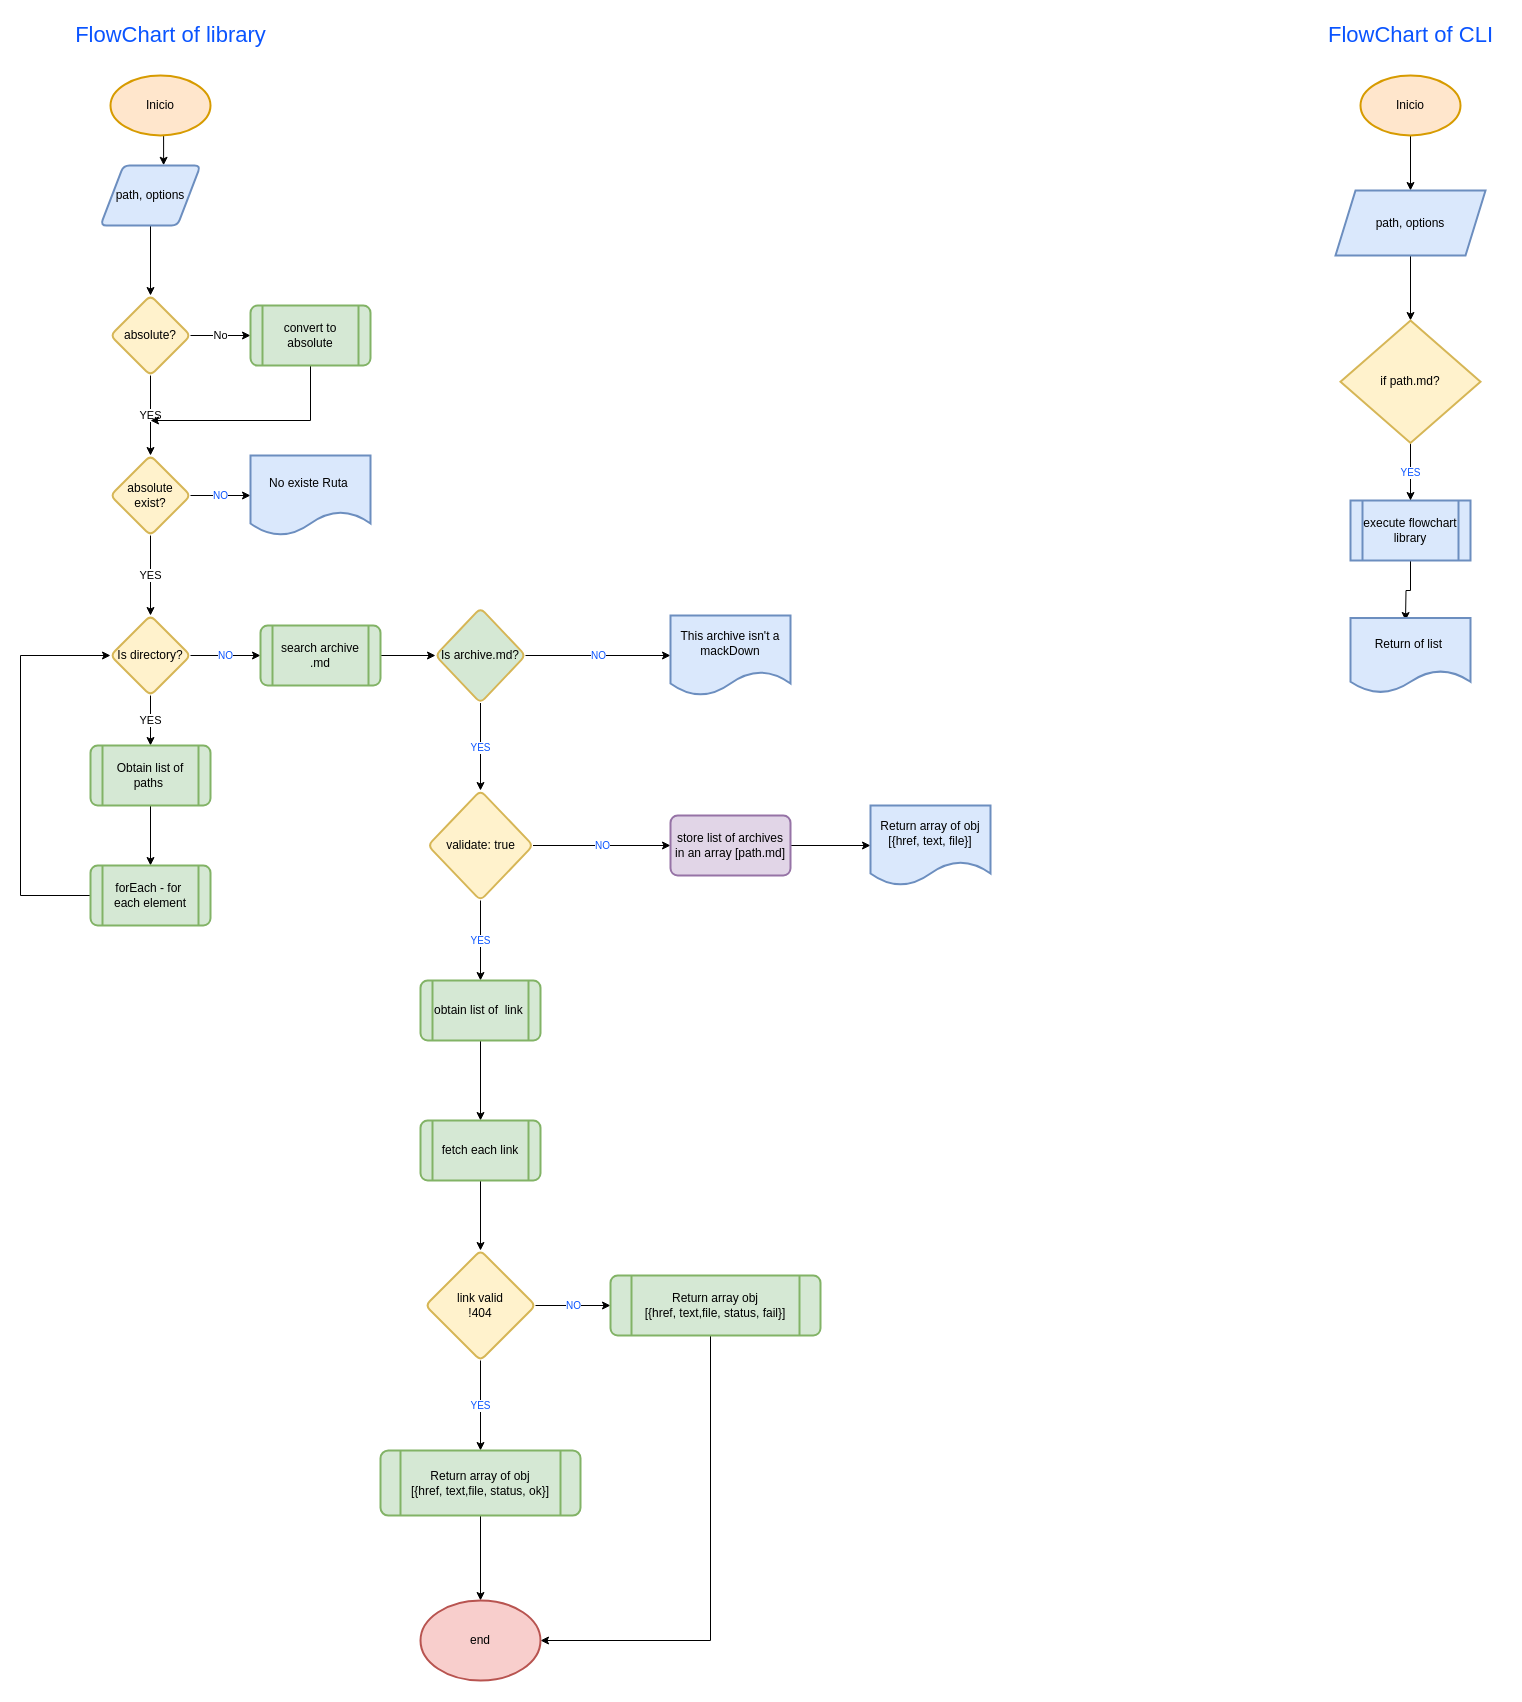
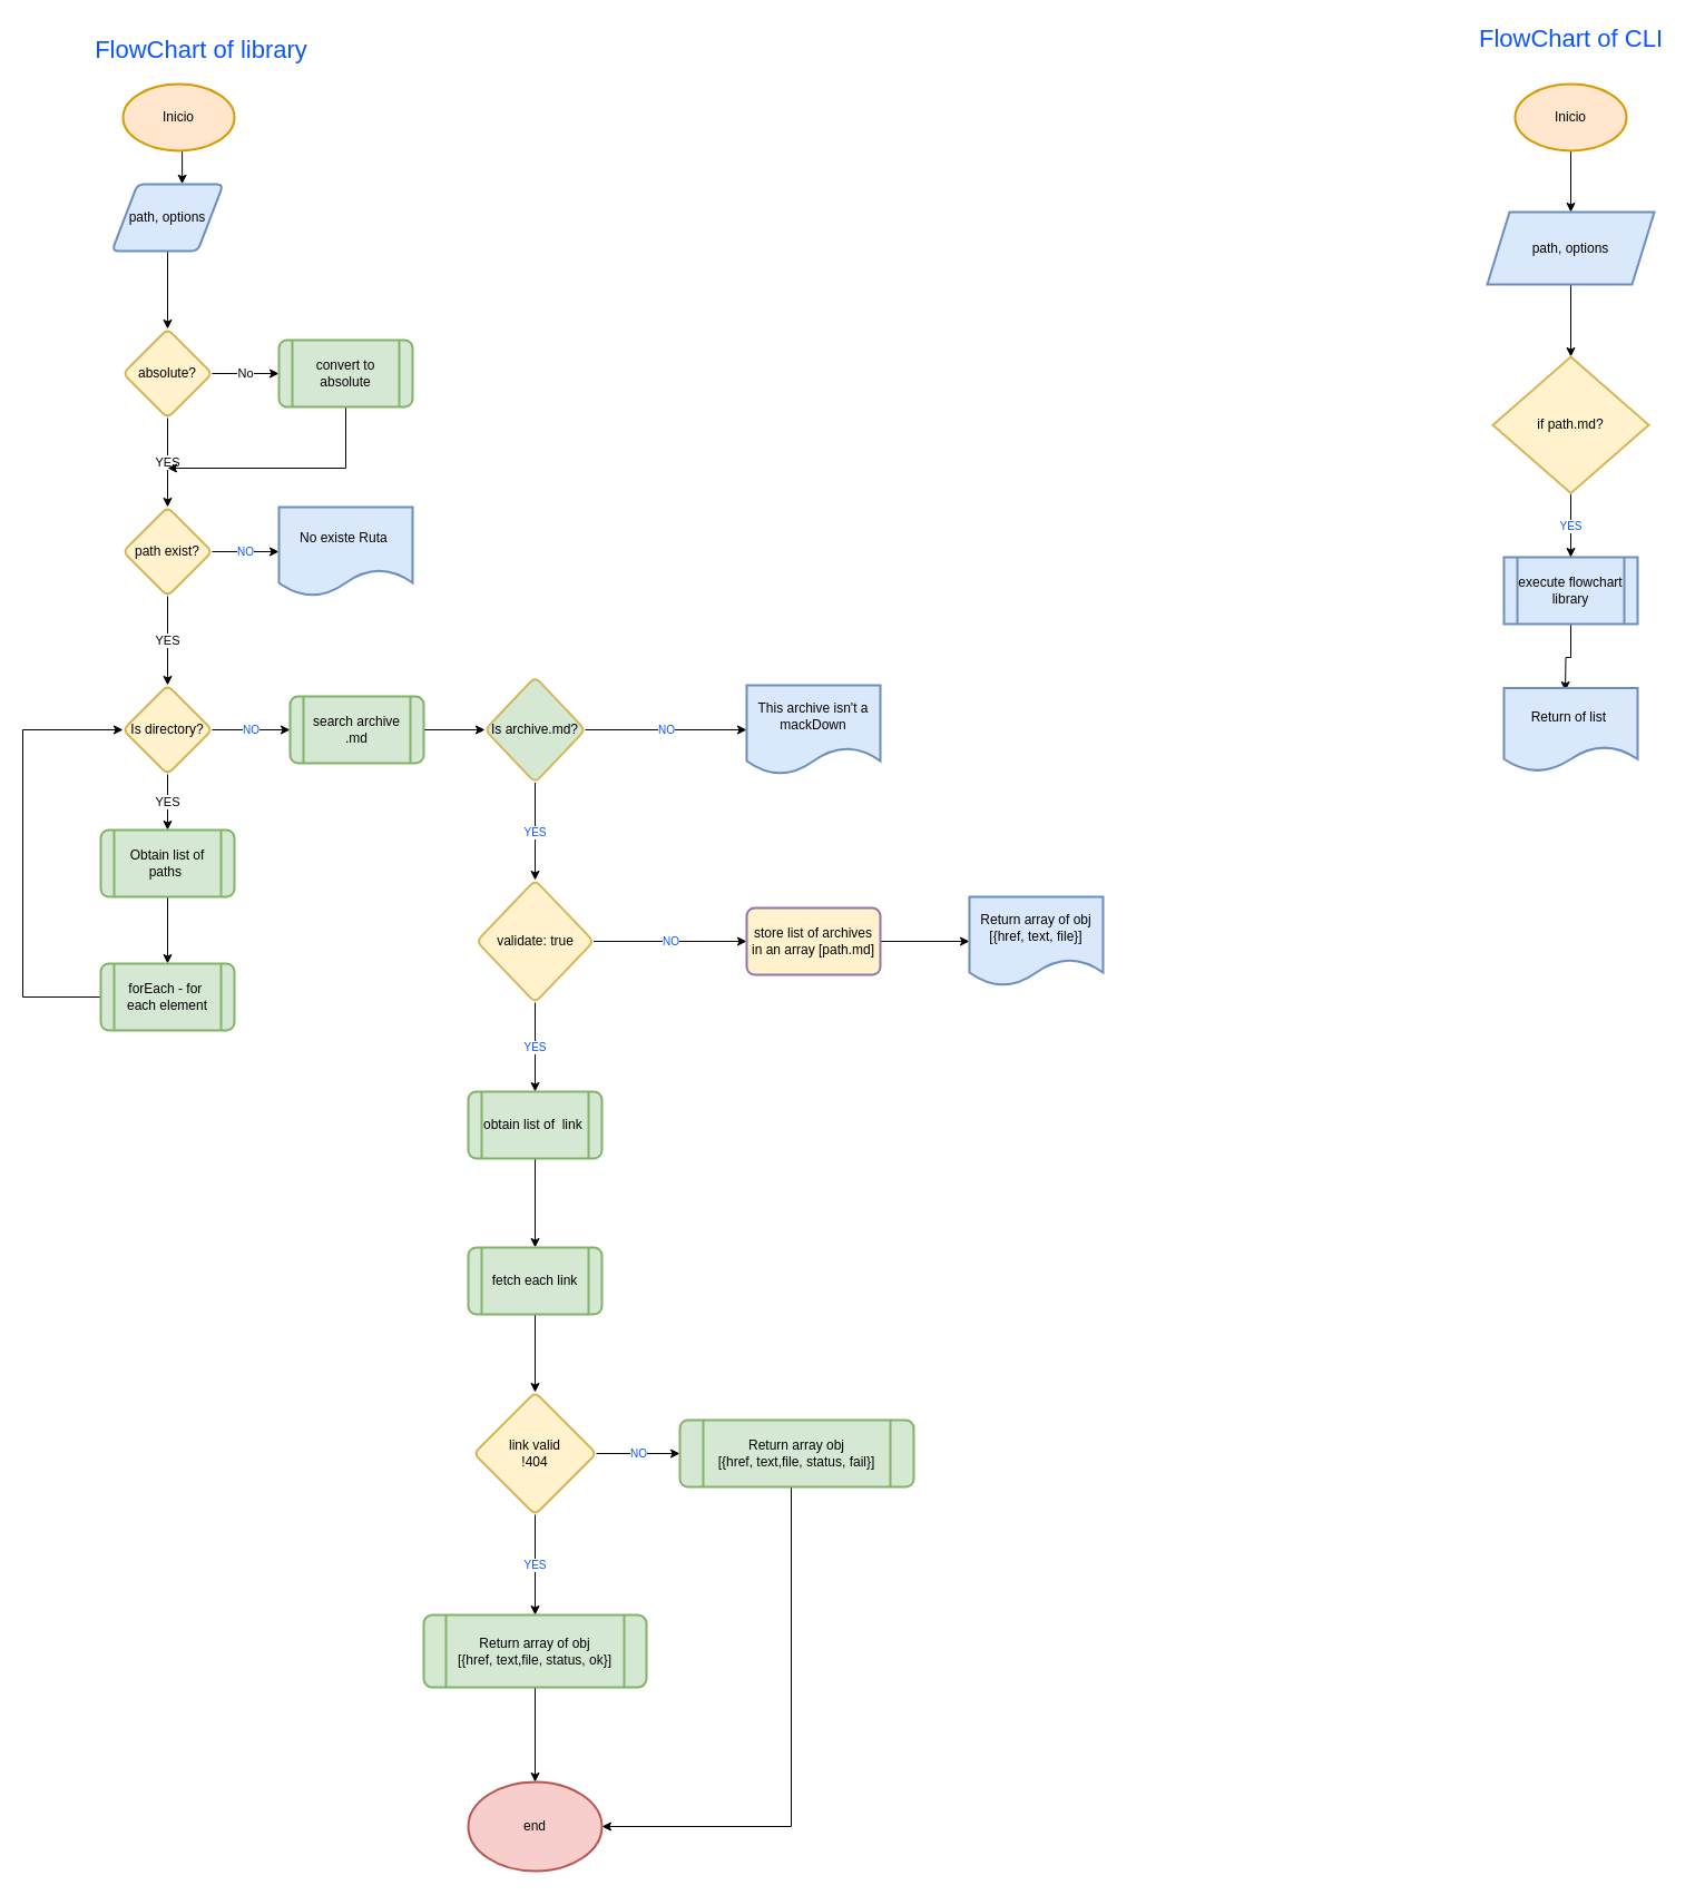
  <mxCell id="0" />
  <mxCell id="1" parent="0" />
  <mxCell id="2" style="edgeStyle=orthogonalEdgeStyle;rounded=0;orthogonalLoop=1;jettySize=auto;html=1;exitX=0.5;exitY=1;exitDx=0;exitDy=0;exitPerimeter=0;entryX=0.631;entryY=-0.004;entryDx=0;entryDy=0;entryPerimeter=0;" edge="1" parent="1" source="3" target="5"><mxGeometry relative="1" as="geometry" /></mxCell>
  <mxCell id="3" value="Inicio" style="strokeWidth=2;html=1;shape=mxgraph.flowchart.start_1;whiteSpace=wrap;fillColor=#ffe6cc;strokeColor=#d79b00;" vertex="1" parent="1"><mxGeometry x="110" y="75" width="100" height="60" as="geometry" /></mxCell>
  <mxCell id="4" value="" style="edgeStyle=orthogonalEdgeStyle;rounded=0;orthogonalLoop=1;jettySize=auto;html=1;" edge="1" parent="1" source="5" target="8"><mxGeometry relative="1" as="geometry" /></mxCell>
  <mxCell id="5" value="path, options" style="shape=parallelogram;html=1;strokeWidth=2;perimeter=parallelogramPerimeter;whiteSpace=wrap;rounded=1;arcSize=12;size=0.23;fillColor=#dae8fc;strokeColor=#6c8ebf;" vertex="1" parent="1"><mxGeometry x="100" y="165" width="100" height="60" as="geometry" /></mxCell>
  <mxCell id="6" value="No" style="edgeStyle=orthogonalEdgeStyle;rounded=0;orthogonalLoop=1;jettySize=auto;html=1;" edge="1" parent="1" source="8" target="10"><mxGeometry relative="1" as="geometry" /></mxCell>
  <mxCell id="7" value="YES" style="edgeStyle=orthogonalEdgeStyle;rounded=0;orthogonalLoop=1;jettySize=auto;html=1;" edge="1" parent="1" source="8" target="13"><mxGeometry relative="1" as="geometry" /></mxCell>
  <mxCell id="8" value="absolute?" style="rhombus;whiteSpace=wrap;html=1;rounded=1;strokeWidth=2;arcSize=12;fillColor=#fff2cc;strokeColor=#d6b656;" vertex="1" parent="1"><mxGeometry x="110" y="295" width="80" height="80" as="geometry" /></mxCell>
  <mxCell id="9" style="edgeStyle=orthogonalEdgeStyle;rounded=0;orthogonalLoop=1;jettySize=auto;html=1;" edge="1" parent="1" source="10"><mxGeometry relative="1" as="geometry"><mxPoint x="150" y="420" as="targetPoint" /><Array as="points"><mxPoint x="310" y="420" /></Array></mxGeometry></mxCell>
  <mxCell id="10" value="convert to absolute" style="shape=process;whiteSpace=wrap;html=1;backgroundOutline=1;rounded=1;strokeWidth=2;arcSize=12;fillColor=#d5e8d4;strokeColor=#82b366;" vertex="1" parent="1"><mxGeometry x="250" y="305" width="120" height="60" as="geometry" /></mxCell>
  <mxCell id="11" value="YES" style="edgeStyle=orthogonalEdgeStyle;rounded=0;orthogonalLoop=1;jettySize=auto;html=1;" edge="1" parent="1" source="13" target="16"><mxGeometry relative="1" as="geometry" /></mxCell>
  <mxCell id="12" value="NO" style="edgeStyle=orthogonalEdgeStyle;rounded=0;orthogonalLoop=1;jettySize=auto;html=1;fontSize=10;fontColor=#0A54FF;" edge="1" parent="1" source="13" target="22"><mxGeometry relative="1" as="geometry" /></mxCell>
- <mxCell id="13" value="absolute exist?" style="rhombus;whiteSpace=wrap;html=1;rounded=1;strokeWidth=2;arcSize=12;fillColor=#fff2cc;strokeColor=#d6b656;" vertex="1" parent="1"><mxGeometry x="110" y="455" width="80" height="80" as="geometry" /></mxCell>
+ <mxCell id="13" value="path exist?" style="rhombus;whiteSpace=wrap;html=1;rounded=1;strokeWidth=2;arcSize=12;fillColor=#fff2cc;strokeColor=#d6b656;" vertex="1" parent="1"><mxGeometry x="110" y="455" width="80" height="80" as="geometry" /></mxCell>
  <mxCell id="14" value="YES" style="edgeStyle=orthogonalEdgeStyle;rounded=0;orthogonalLoop=1;jettySize=auto;html=1;" edge="1" parent="1" source="16" target="18"><mxGeometry relative="1" as="geometry" /></mxCell>
  <mxCell id="15" value="NO" style="edgeStyle=orthogonalEdgeStyle;rounded=0;orthogonalLoop=1;jettySize=auto;html=1;fontSize=10;fontColor=#0A54FF;" edge="1" parent="1" source="16" target="33"><mxGeometry relative="1" as="geometry" /></mxCell>
  <mxCell id="16" value="Is directory?" style="rhombus;whiteSpace=wrap;html=1;rounded=1;strokeWidth=2;arcSize=12;fillColor=#fff2cc;strokeColor=#d6b656;" vertex="1" parent="1"><mxGeometry x="110" y="615" width="80" height="80" as="geometry" /></mxCell>
  <mxCell id="17" value="" style="edgeStyle=orthogonalEdgeStyle;rounded=0;orthogonalLoop=1;jettySize=auto;html=1;" edge="1" parent="1" source="18" target="20"><mxGeometry relative="1" as="geometry" /></mxCell>
  <mxCell id="18" value="Obtain list of paths&amp;nbsp;" style="shape=process;whiteSpace=wrap;html=1;backgroundOutline=1;rounded=1;strokeWidth=2;arcSize=12;fillColor=#d5e8d4;strokeColor=#82b366;" vertex="1" parent="1"><mxGeometry x="90" y="745" width="120" height="60" as="geometry" /></mxCell>
  <mxCell id="19" style="edgeStyle=orthogonalEdgeStyle;rounded=0;orthogonalLoop=1;jettySize=auto;html=1;entryX=0;entryY=0.5;entryDx=0;entryDy=0;" edge="1" parent="1" source="20" target="16"><mxGeometry relative="1" as="geometry"><mxPoint x="-20" y="675" as="targetPoint" /><Array as="points"><mxPoint x="20" y="895" /><mxPoint x="20" y="655" /></Array></mxGeometry></mxCell>
  <mxCell id="20" value="forEach - for&amp;nbsp; each element" style="shape=process;whiteSpace=wrap;html=1;backgroundOutline=1;rounded=1;strokeWidth=2;arcSize=12;fillColor=#d5e8d4;strokeColor=#82b366;" vertex="1" parent="1"><mxGeometry x="90" y="865" width="120" height="60" as="geometry" /></mxCell>
- <mxCell id="21" value="FlowChart of library" style="text;html=1;align=center;verticalAlign=middle;resizable=0;points=[];autosize=1;fontSize=22;fontColor=#0A54FF;" vertex="1" parent="1"><mxGeometry x="65" y="20" width="210" height="30" as="geometry" /></mxCell>
+ <mxCell id="21" value="FlowChart of library" style="text;html=1;align=center;verticalAlign=middle;resizable=0;points=[];autosize=1;fontSize=22;fontColor=#0A54FF;" vertex="1" parent="1"><mxGeometry x="75" y="30" width="210" height="30" as="geometry" /></mxCell>
  <mxCell id="22" value="No existe Ruta&amp;nbsp;" style="shape=document;whiteSpace=wrap;html=1;boundedLbl=1;rounded=1;strokeWidth=2;arcSize=12;fillColor=#dae8fc;strokeColor=#6c8ebf;" vertex="1" parent="1"><mxGeometry x="250" y="455" width="120" height="80" as="geometry" /></mxCell>
  <mxCell id="23" value="NO" style="edgeStyle=orthogonalEdgeStyle;rounded=0;orthogonalLoop=1;jettySize=auto;html=1;fontSize=10;fontColor=#0A54FF;" edge="1" parent="1" source="25" target="29"><mxGeometry relative="1" as="geometry" /></mxCell>
  <mxCell id="24" value="YES" style="edgeStyle=orthogonalEdgeStyle;rounded=0;orthogonalLoop=1;jettySize=auto;html=1;fontSize=10;fontColor=#0A54FF;entryX=0.5;entryY=0;entryDx=0;entryDy=0;" edge="1" parent="1" source="25" target="28"><mxGeometry relative="1" as="geometry"><mxPoint x="472.5" y="780" as="targetPoint" /></mxGeometry></mxCell>
  <mxCell id="25" value="Is archive.md?" style="rhombus;whiteSpace=wrap;html=1;rounded=1;strokeWidth=2;arcSize=12;fillColor=#d5e8d4;strokeColor=#d6b656;" vertex="1" parent="1"><mxGeometry x="435" y="607.5" width="90" height="95" as="geometry" /></mxCell>
  <mxCell id="26" value="YES" style="edgeStyle=orthogonalEdgeStyle;rounded=0;orthogonalLoop=1;jettySize=auto;html=1;fontSize=10;fontColor=#0A54FF;" edge="1" parent="1" source="28" target="31"><mxGeometry relative="1" as="geometry" /></mxCell>
  <mxCell id="27" value="NO" style="edgeStyle=orthogonalEdgeStyle;rounded=0;orthogonalLoop=1;jettySize=auto;html=1;fontSize=10;fontColor=#0A54FF;" edge="1" parent="1" source="28" target="36"><mxGeometry relative="1" as="geometry" /></mxCell>
  <mxCell id="28" value="validate: true" style="rhombus;whiteSpace=wrap;html=1;rounded=1;strokeWidth=2;arcSize=12;fillColor=#fff2cc;strokeColor=#d6b656;" vertex="1" parent="1"><mxGeometry x="427.5" y="790" width="105" height="110" as="geometry" /></mxCell>
  <mxCell id="29" value="This archive isn't a mackDown" style="shape=document;whiteSpace=wrap;html=1;boundedLbl=1;rounded=1;strokeWidth=2;arcSize=12;fillColor=#dae8fc;strokeColor=#6c8ebf;" vertex="1" parent="1"><mxGeometry x="670" y="615" width="120" height="80" as="geometry" /></mxCell>
  <mxCell id="30" value="" style="edgeStyle=orthogonalEdgeStyle;rounded=0;orthogonalLoop=1;jettySize=auto;html=1;fontSize=10;fontColor=#0A54FF;" edge="1" parent="1" source="31" target="39"><mxGeometry relative="1" as="geometry" /></mxCell>
  <mxCell id="31" value="obtain list of&amp;nbsp; link&amp;nbsp;" style="shape=process;whiteSpace=wrap;html=1;backgroundOutline=1;rounded=1;strokeWidth=2;arcSize=12;fillColor=#d5e8d4;strokeColor=#82b366;" vertex="1" parent="1"><mxGeometry x="420" y="980" width="120" height="60" as="geometry" /></mxCell>
  <mxCell id="32" style="edgeStyle=orthogonalEdgeStyle;rounded=0;orthogonalLoop=1;jettySize=auto;html=1;exitX=1;exitY=0.5;exitDx=0;exitDy=0;entryX=0;entryY=0.5;entryDx=0;entryDy=0;fontSize=10;fontColor=#0A54FF;" edge="1" parent="1" source="33" target="25"><mxGeometry relative="1" as="geometry" /></mxCell>
  <mxCell id="33" value="search archive .md" style="shape=process;whiteSpace=wrap;html=1;backgroundOutline=1;rounded=1;strokeWidth=2;arcSize=12;fillColor=#d5e8d4;strokeColor=#82b366;" vertex="1" parent="1"><mxGeometry x="260" y="625" width="120" height="60" as="geometry" /></mxCell>
  <mxCell id="34" style="edgeStyle=orthogonalEdgeStyle;rounded=0;orthogonalLoop=1;jettySize=auto;html=1;exitX=0.5;exitY=1;exitDx=0;exitDy=0;fontSize=10;fontColor=#0A54FF;" edge="1" parent="1" source="31" target="31"><mxGeometry relative="1" as="geometry" /></mxCell>
  <mxCell id="35" value="" style="edgeStyle=orthogonalEdgeStyle;rounded=0;orthogonalLoop=1;jettySize=auto;html=1;fontSize=10;fontColor=#0A54FF;" edge="1" parent="1" source="36" target="37"><mxGeometry relative="1" as="geometry" /></mxCell>
- <mxCell id="36" value="store list of archives in an array [path.md]" style="whiteSpace=wrap;html=1;rounded=1;strokeWidth=2;arcSize=12;fillColor=#e1d5e7;strokeColor=#9673a6;" vertex="1" parent="1"><mxGeometry x="670" y="815" width="120" height="60" as="geometry" /></mxCell>
+ <mxCell id="36" value="store list of archives in an array [path.md]" style="whiteSpace=wrap;html=1;rounded=1;strokeWidth=2;arcSize=12;fillColor=#fff2cc;strokeColor=#9673a6;" vertex="1" parent="1"><mxGeometry x="670" y="815" width="120" height="60" as="geometry" /></mxCell>
  <mxCell id="37" value="Return array of obj&lt;br&gt;[{href, text, file}]" style="shape=document;whiteSpace=wrap;html=1;boundedLbl=1;rounded=1;strokeWidth=2;arcSize=12;fillColor=#dae8fc;strokeColor=#6c8ebf;" vertex="1" parent="1"><mxGeometry x="870" y="805" width="120" height="80" as="geometry" /></mxCell>
  <mxCell id="38" value="" style="edgeStyle=orthogonalEdgeStyle;rounded=0;orthogonalLoop=1;jettySize=auto;html=1;fontSize=10;fontColor=#0A54FF;" edge="1" parent="1" source="39" target="42"><mxGeometry relative="1" as="geometry" /></mxCell>
  <mxCell id="39" value="fetch each link" style="shape=process;whiteSpace=wrap;html=1;backgroundOutline=1;rounded=1;strokeWidth=2;arcSize=12;fillColor=#d5e8d4;strokeColor=#82b366;" vertex="1" parent="1"><mxGeometry x="420" y="1120" width="120" height="60" as="geometry" /></mxCell>
  <mxCell id="40" value="YES" style="edgeStyle=orthogonalEdgeStyle;rounded=0;orthogonalLoop=1;jettySize=auto;html=1;fontSize=10;fontColor=#0A54FF;" edge="1" parent="1" source="42" target="44"><mxGeometry relative="1" as="geometry" /></mxCell>
  <mxCell id="41" value="NO" style="edgeStyle=orthogonalEdgeStyle;rounded=0;orthogonalLoop=1;jettySize=auto;html=1;fontSize=10;fontColor=#0A54FF;" edge="1" parent="1" source="42" target="46"><mxGeometry relative="1" as="geometry" /></mxCell>
  <mxCell id="42" value="link valid&lt;br&gt;!404" style="rhombus;whiteSpace=wrap;html=1;rounded=1;strokeWidth=2;arcSize=12;fillColor=#fff2cc;strokeColor=#d6b656;" vertex="1" parent="1"><mxGeometry x="425" y="1250" width="110" height="110" as="geometry" /></mxCell>
  <mxCell id="43" value="" style="edgeStyle=orthogonalEdgeStyle;rounded=0;orthogonalLoop=1;jettySize=auto;html=1;fontSize=10;fontColor=#0A54FF;" edge="1" parent="1" source="44" target="47"><mxGeometry relative="1" as="geometry" /></mxCell>
  <mxCell id="44" value="Return array of obj&lt;br&gt;[{href, text,file, status, ok}]" style="shape=process;whiteSpace=wrap;html=1;backgroundOutline=1;rounded=1;strokeWidth=2;arcSize=12;fillColor=#d5e8d4;strokeColor=#82b366;" vertex="1" parent="1"><mxGeometry x="380" y="1450" width="200" height="65" as="geometry" /></mxCell>
  <mxCell id="45" style="edgeStyle=orthogonalEdgeStyle;rounded=0;orthogonalLoop=1;jettySize=auto;html=1;entryX=1;entryY=0.5;entryDx=0;entryDy=0;fontSize=10;fontColor=#0A54FF;" edge="1" parent="1" source="46" target="47"><mxGeometry relative="1" as="geometry"><Array as="points"><mxPoint x="710" y="1640" /></Array></mxGeometry></mxCell>
  <mxCell id="46" value="&lt;span&gt;Return array obj&lt;/span&gt;&lt;br&gt;&lt;span&gt;[{href, text,file, status, fail}]&lt;/span&gt;" style="shape=process;whiteSpace=wrap;html=1;backgroundOutline=1;rounded=1;strokeWidth=2;arcSize=12;fillColor=#d5e8d4;strokeColor=#82b366;" vertex="1" parent="1"><mxGeometry x="610" y="1275" width="210" height="60" as="geometry" /></mxCell>
  <mxCell id="47" value="end" style="ellipse;whiteSpace=wrap;html=1;rounded=1;strokeColor=#b85450;strokeWidth=2;fillColor=#f8cecc;arcSize=12;" vertex="1" parent="1"><mxGeometry x="420" y="1600" width="120" height="80" as="geometry" /></mxCell>
  <mxCell id="48" value="" style="edgeStyle=orthogonalEdgeStyle;rounded=0;orthogonalLoop=1;jettySize=auto;html=1;fontSize=10;fontColor=#0A54FF;" edge="1" parent="1" source="49"><mxGeometry relative="1" as="geometry"><mxPoint x="1410" y="190" as="targetPoint" /></mxGeometry></mxCell>
  <mxCell id="49" value="Inicio" style="strokeWidth=2;html=1;shape=mxgraph.flowchart.start_1;whiteSpace=wrap;fillColor=#ffe6cc;strokeColor=#d79b00;" vertex="1" parent="1"><mxGeometry x="1360" y="75" width="100" height="60" as="geometry" /></mxCell>
  <mxCell id="50" value="FlowChart of CLI" style="text;html=1;align=center;verticalAlign=middle;resizable=0;points=[];autosize=1;fontSize=22;fontColor=#0A54FF;" vertex="1" parent="1"><mxGeometry x="1320" y="20" width="180" height="30" as="geometry" /></mxCell>
  <mxCell id="51" value="" style="edgeStyle=orthogonalEdgeStyle;rounded=0;orthogonalLoop=1;jettySize=auto;html=1;fontSize=10;fontColor=#0A54FF;" edge="1" parent="1" source="52" target="56"><mxGeometry relative="1" as="geometry" /></mxCell>
  <mxCell id="52" value="path, options" style="shape=parallelogram;perimeter=parallelogramPerimeter;whiteSpace=wrap;html=1;fixedSize=1;strokeColor=#6c8ebf;strokeWidth=2;fillColor=#dae8fc;" vertex="1" parent="1"><mxGeometry x="1335" y="190" width="150" height="65" as="geometry" /></mxCell>
  <mxCell id="53" value="" style="edgeStyle=orthogonalEdgeStyle;rounded=0;orthogonalLoop=1;jettySize=auto;html=1;fontSize=10;fontColor=#0A54FF;" edge="1" parent="1" source="54"><mxGeometry relative="1" as="geometry"><mxPoint x="1405" y="620" as="targetPoint" /></mxGeometry></mxCell>
  <mxCell id="54" value="execute flowchart library" style="shape=process;whiteSpace=wrap;html=1;backgroundOutline=1;strokeColor=#6c8ebf;strokeWidth=2;fillColor=#dae8fc;" vertex="1" parent="1"><mxGeometry x="1350" y="500" width="120" height="60" as="geometry" /></mxCell>
  <mxCell id="55" value="YES" style="edgeStyle=orthogonalEdgeStyle;rounded=0;orthogonalLoop=1;jettySize=auto;html=1;fontSize=10;fontColor=#0A54FF;" edge="1" parent="1" source="56" target="54"><mxGeometry relative="1" as="geometry" /></mxCell>
  <mxCell id="56" value="if path.md?" style="rhombus;whiteSpace=wrap;html=1;strokeColor=#d6b656;strokeWidth=2;fillColor=#fff2cc;" vertex="1" parent="1"><mxGeometry x="1340" y="320" width="140" height="122.5" as="geometry" /></mxCell>
  <mxCell id="57" value="Return of list&amp;nbsp;&lt;br&gt;" style="shape=document;whiteSpace=wrap;html=1;boundedLbl=1;strokeColor=#6c8ebf;strokeWidth=2;fillColor=#dae8fc;" vertex="1" parent="1"><mxGeometry x="1350" y="617.5" width="120" height="75" as="geometry" /></mxCell>
